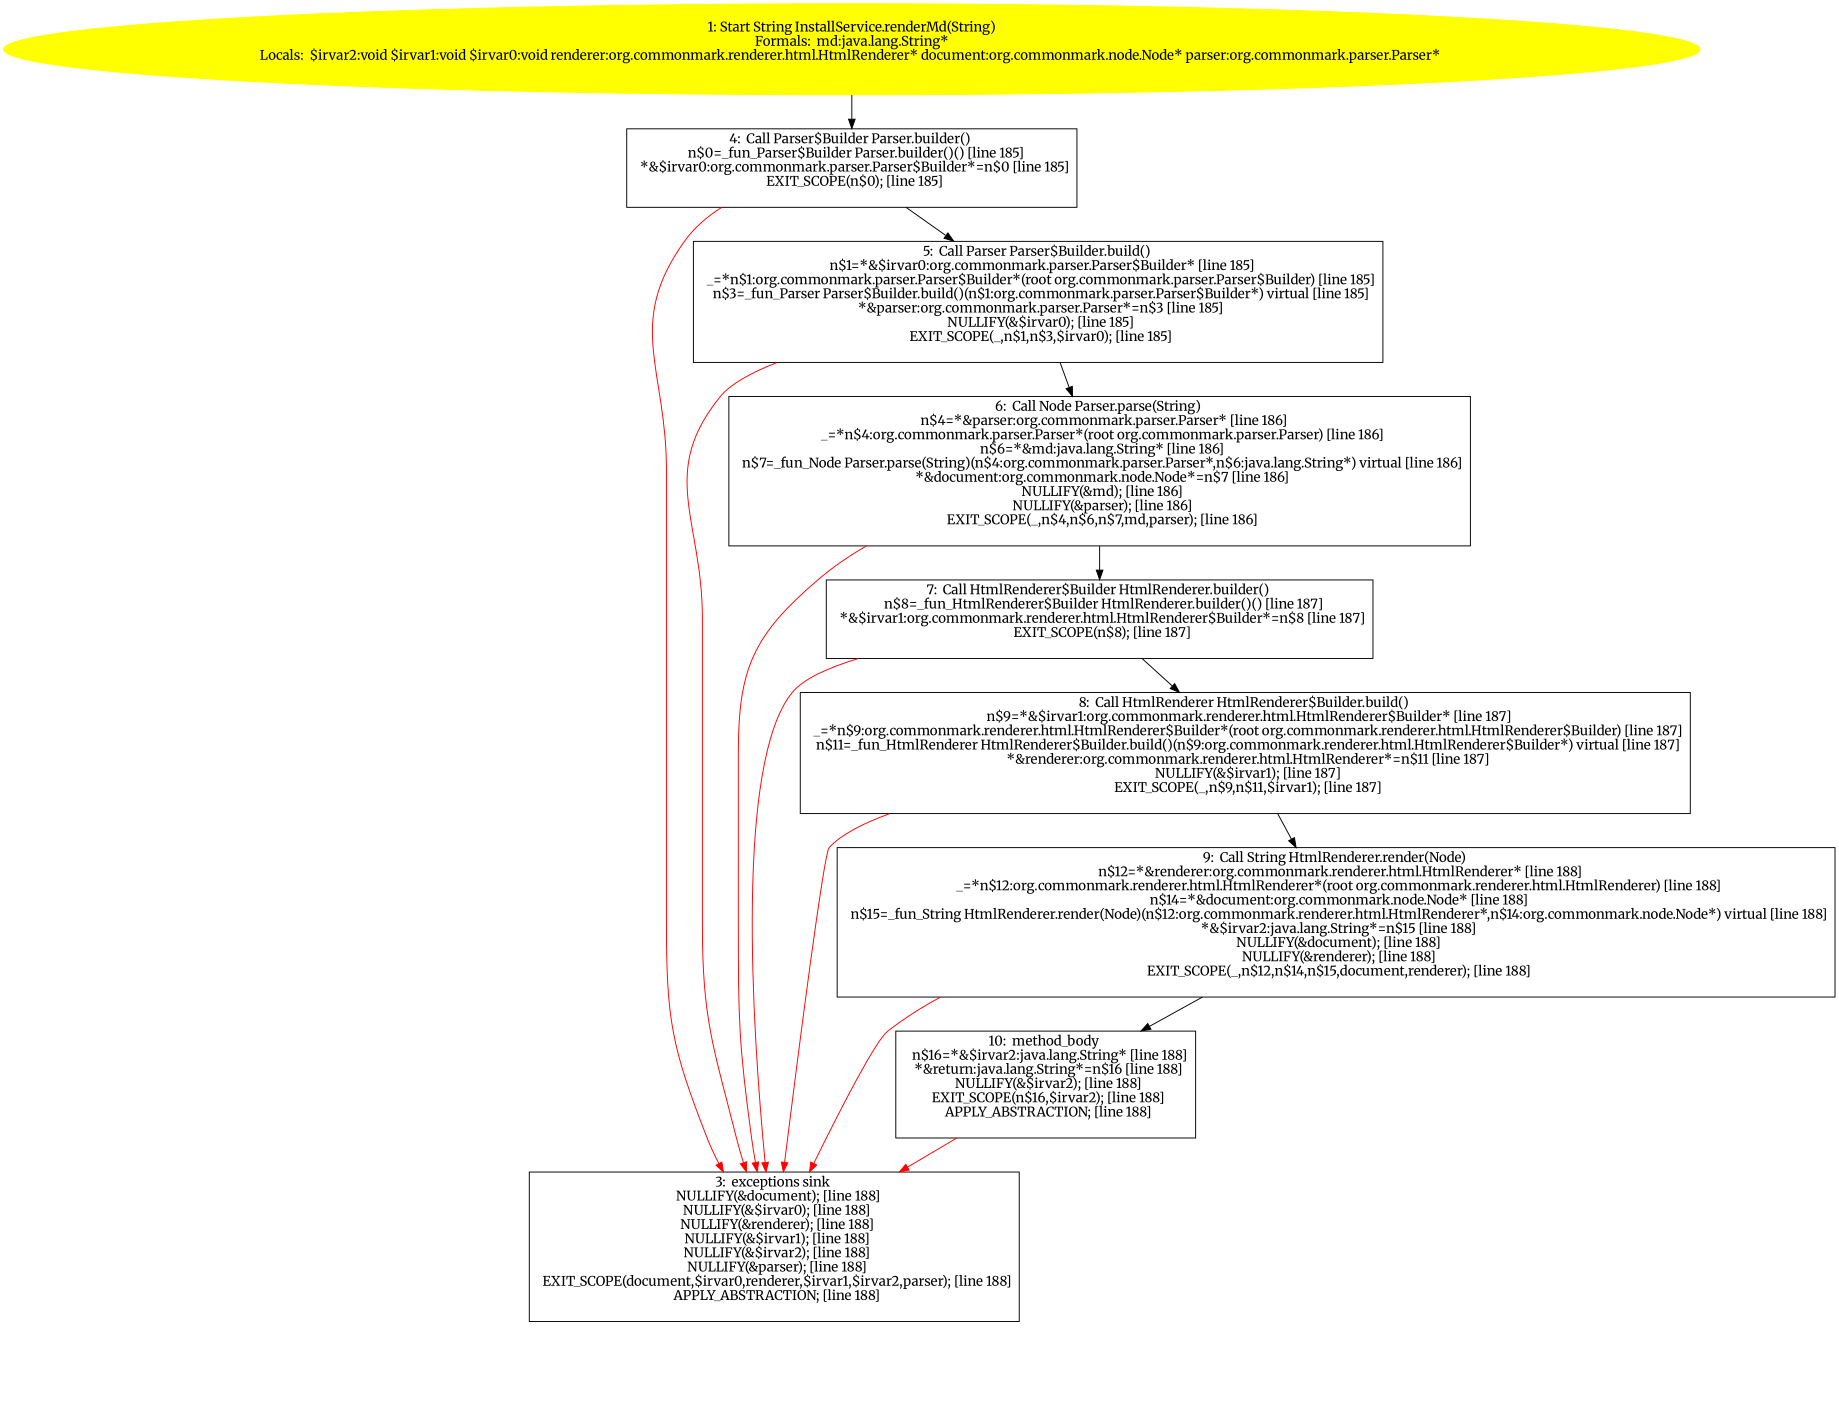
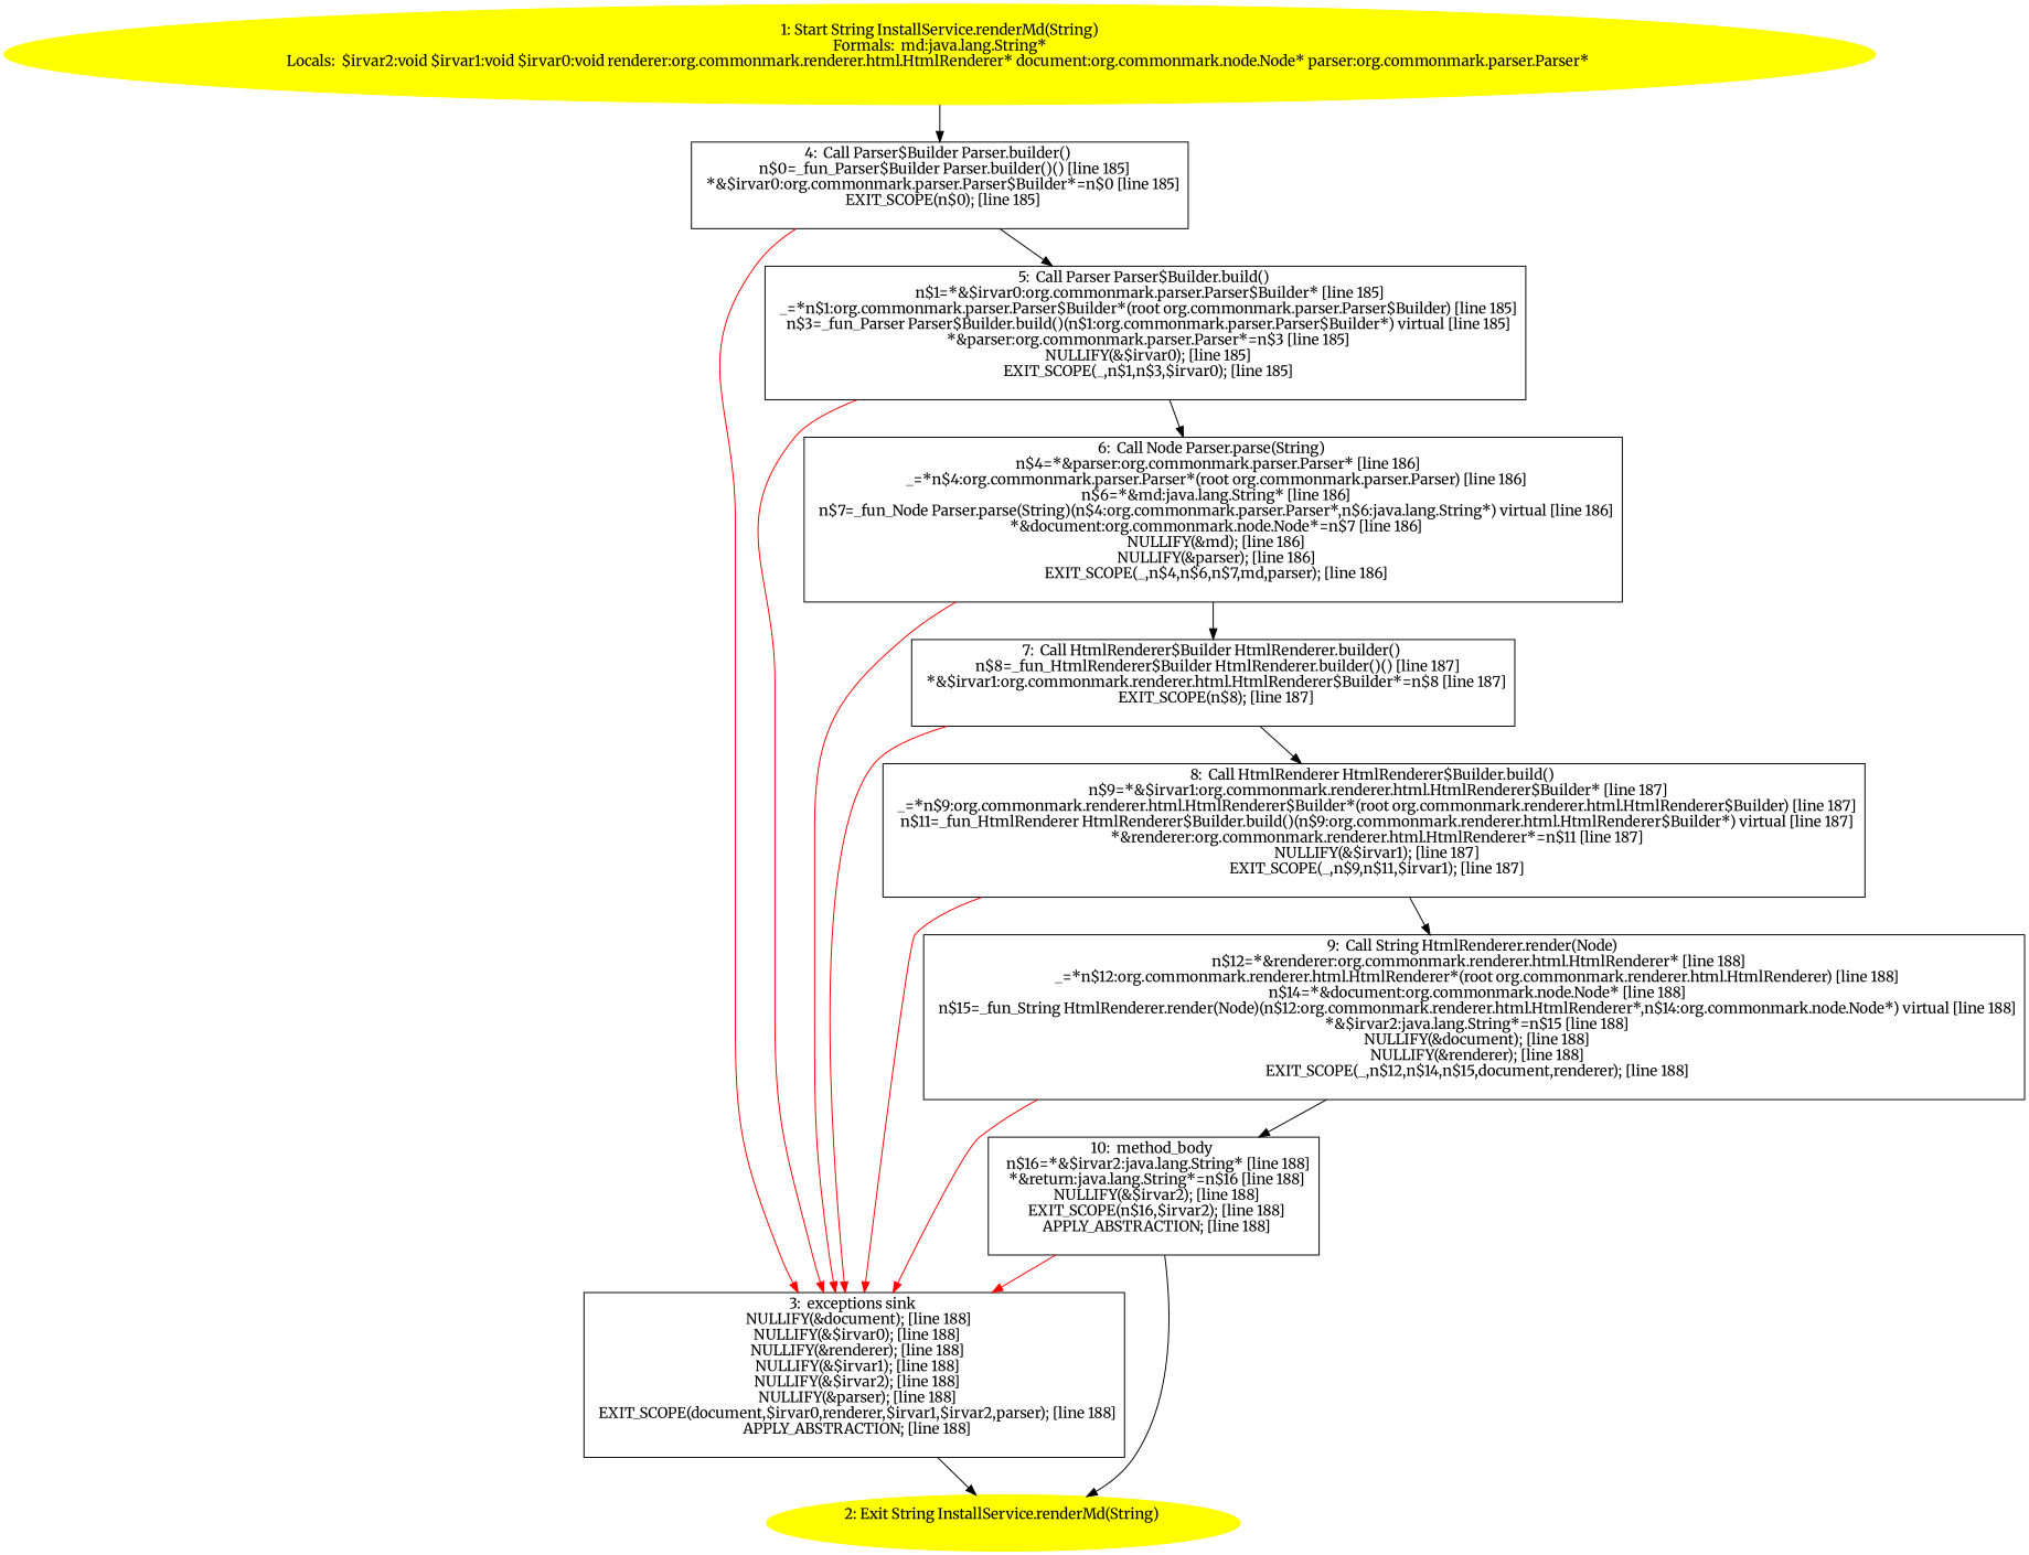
  digraph {
    fontname=Merriweather
    node [fontname=Merriweather shape=box]
    edge [fontname=Merriweather]
    n1 [color=yellow label="1: Start String InstallService.renderMd(String)\nFormals:  md:java.lang.String*\nLocals:  $irvar2:void $irvar1:void $irvar0:void renderer:org.commonmark.renderer.html.HtmlRenderer* document:org.commonmark.node.Node* parser:org.commonmark.parser.Parser* \n  " style=filled shape=""]
    n2 [label="4:  Call Parser$Builder Parser.builder() \n   n$0=_fun_Parser$Builder Parser.builder()() [line 185]\n  *&$irvar0:org.commonmark.parser.Parser$Builder*=n$0 [line 185]\n  EXIT_SCOPE(n$0); [line 185]\n "]
    n3 [label="3:  exceptions sink \n   NULLIFY(&document); [line 188]\n  NULLIFY(&$irvar0); [line 188]\n  NULLIFY(&renderer); [line 188]\n  NULLIFY(&$irvar1); [line 188]\n  NULLIFY(&$irvar2); [line 188]\n  NULLIFY(&parser); [line 188]\n  EXIT_SCOPE(document,$irvar0,renderer,$irvar1,$irvar2,parser); [line 188]\n  APPLY_ABSTRACTION; [line 188]\n "]
    n4 [label="5:  Call Parser Parser$Builder.build() \n   n$1=*&$irvar0:org.commonmark.parser.Parser$Builder* [line 185]\n  _=*n$1:org.commonmark.parser.Parser$Builder*(root org.commonmark.parser.Parser$Builder) [line 185]\n  n$3=_fun_Parser Parser$Builder.build()(n$1:org.commonmark.parser.Parser$Builder*) virtual [line 185]\n  *&parser:org.commonmark.parser.Parser*=n$3 [line 185]\n  NULLIFY(&$irvar0); [line 185]\n  EXIT_SCOPE(_,n$1,n$3,$irvar0); [line 185]\n "]
+   n5 [color=yellow label="2: Exit String InstallService.renderMd(String) \n  " style=filled shape=""]
    n6 [label="6:  Call Node Parser.parse(String) \n   n$4=*&parser:org.commonmark.parser.Parser* [line 186]\n  _=*n$4:org.commonmark.parser.Parser*(root org.commonmark.parser.Parser) [line 186]\n  n$6=*&md:java.lang.String* [line 186]\n  n$7=_fun_Node Parser.parse(String)(n$4:org.commonmark.parser.Parser*,n$6:java.lang.String*) virtual [line 186]\n  *&document:org.commonmark.node.Node*=n$7 [line 186]\n  NULLIFY(&md); [line 186]\n  NULLIFY(&parser); [line 186]\n  EXIT_SCOPE(_,n$4,n$6,n$7,md,parser); [line 186]\n "]
    n7 [label="7:  Call HtmlRenderer$Builder HtmlRenderer.builder() \n   n$8=_fun_HtmlRenderer$Builder HtmlRenderer.builder()() [line 187]\n  *&$irvar1:org.commonmark.renderer.html.HtmlRenderer$Builder*=n$8 [line 187]\n  EXIT_SCOPE(n$8); [line 187]\n "]
    n8 [label="8:  Call HtmlRenderer HtmlRenderer$Builder.build() \n   n$9=*&$irvar1:org.commonmark.renderer.html.HtmlRenderer$Builder* [line 187]\n  _=*n$9:org.commonmark.renderer.html.HtmlRenderer$Builder*(root org.commonmark.renderer.html.HtmlRenderer$Builder) [line 187]\n  n$11=_fun_HtmlRenderer HtmlRenderer$Builder.build()(n$9:org.commonmark.renderer.html.HtmlRenderer$Builder*) virtual [line 187]\n  *&renderer:org.commonmark.renderer.html.HtmlRenderer*=n$11 [line 187]\n  NULLIFY(&$irvar1); [line 187]\n  EXIT_SCOPE(_,n$9,n$11,$irvar1); [line 187]\n "]
    n9 [label="9:  Call String HtmlRenderer.render(Node) \n   n$12=*&renderer:org.commonmark.renderer.html.HtmlRenderer* [line 188]\n  _=*n$12:org.commonmark.renderer.html.HtmlRenderer*(root org.commonmark.renderer.html.HtmlRenderer) [line 188]\n  n$14=*&document:org.commonmark.node.Node* [line 188]\n  n$15=_fun_String HtmlRenderer.render(Node)(n$12:org.commonmark.renderer.html.HtmlRenderer*,n$14:org.commonmark.node.Node*) virtual [line 188]\n  *&$irvar2:java.lang.String*=n$15 [line 188]\n  NULLIFY(&document); [line 188]\n  NULLIFY(&renderer); [line 188]\n  EXIT_SCOPE(_,n$12,n$14,n$15,document,renderer); [line 188]\n "]
    n10 [label="10:  method_body \n   n$16=*&$irvar2:java.lang.String* [line 188]\n  *&return:java.lang.String*=n$16 [line 188]\n  NULLIFY(&$irvar2); [line 188]\n  EXIT_SCOPE(n$16,$irvar2); [line 188]\n  APPLY_ABSTRACTION; [line 188]\n "]
    n1 -> n2
    n2 -> n3 [color=red]
    n2 -> n4
+   n3 -> n5
    n4 -> n3 [color=red]
    n4 -> n6
    n6 -> n3 [color=red]
    n6 -> n7
    n7 -> n3 [color=red]
    n7 -> n8
    n8 -> n3 [color=red]
    n8 -> n9
    n9 -> n3 [color=red]
    n9 -> n10
    n10 -> n3 [color=red]
+   n10 -> n5
  }
